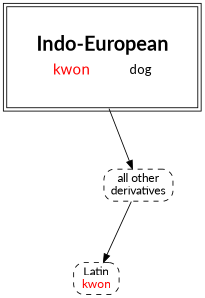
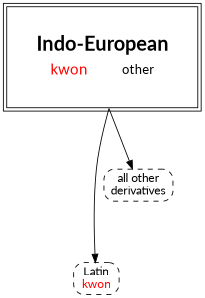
  digraph {
    fontname=Lato
    node [fontname=Lato shape=box style="dashed,rounded"]
    edge [fontname=Lato minlen=2 sametail=1]
-   n1 [label=<<table border="0"><tr><td colspan="2"><font point-size="24"><b>Indo-European</b></font></td></tr><tr><td><font point-size="18" color="red">kwon</font></td><td><font point-size="16">dog</font></td></tr></table>> margin=.3 peripheries=2 style=""]
+   n1 [label=<<table border="0"><tr><td colspan="2"><font point-size="24"><b>Indo-European</b></font></td></tr><tr><td><font point-size="18" color="red">kwon</font></td><td><font point-size="16">other</font></td></tr></table>> margin=.3 peripheries=2 style=""]
    n2 [label=<Latin<br/><font color="red">kwon</font>>]
    n3 [label=<all other<br/>derivatives>]
-   n3 -> n2
+   n1 -> n2
    n1 -> n3
  }
